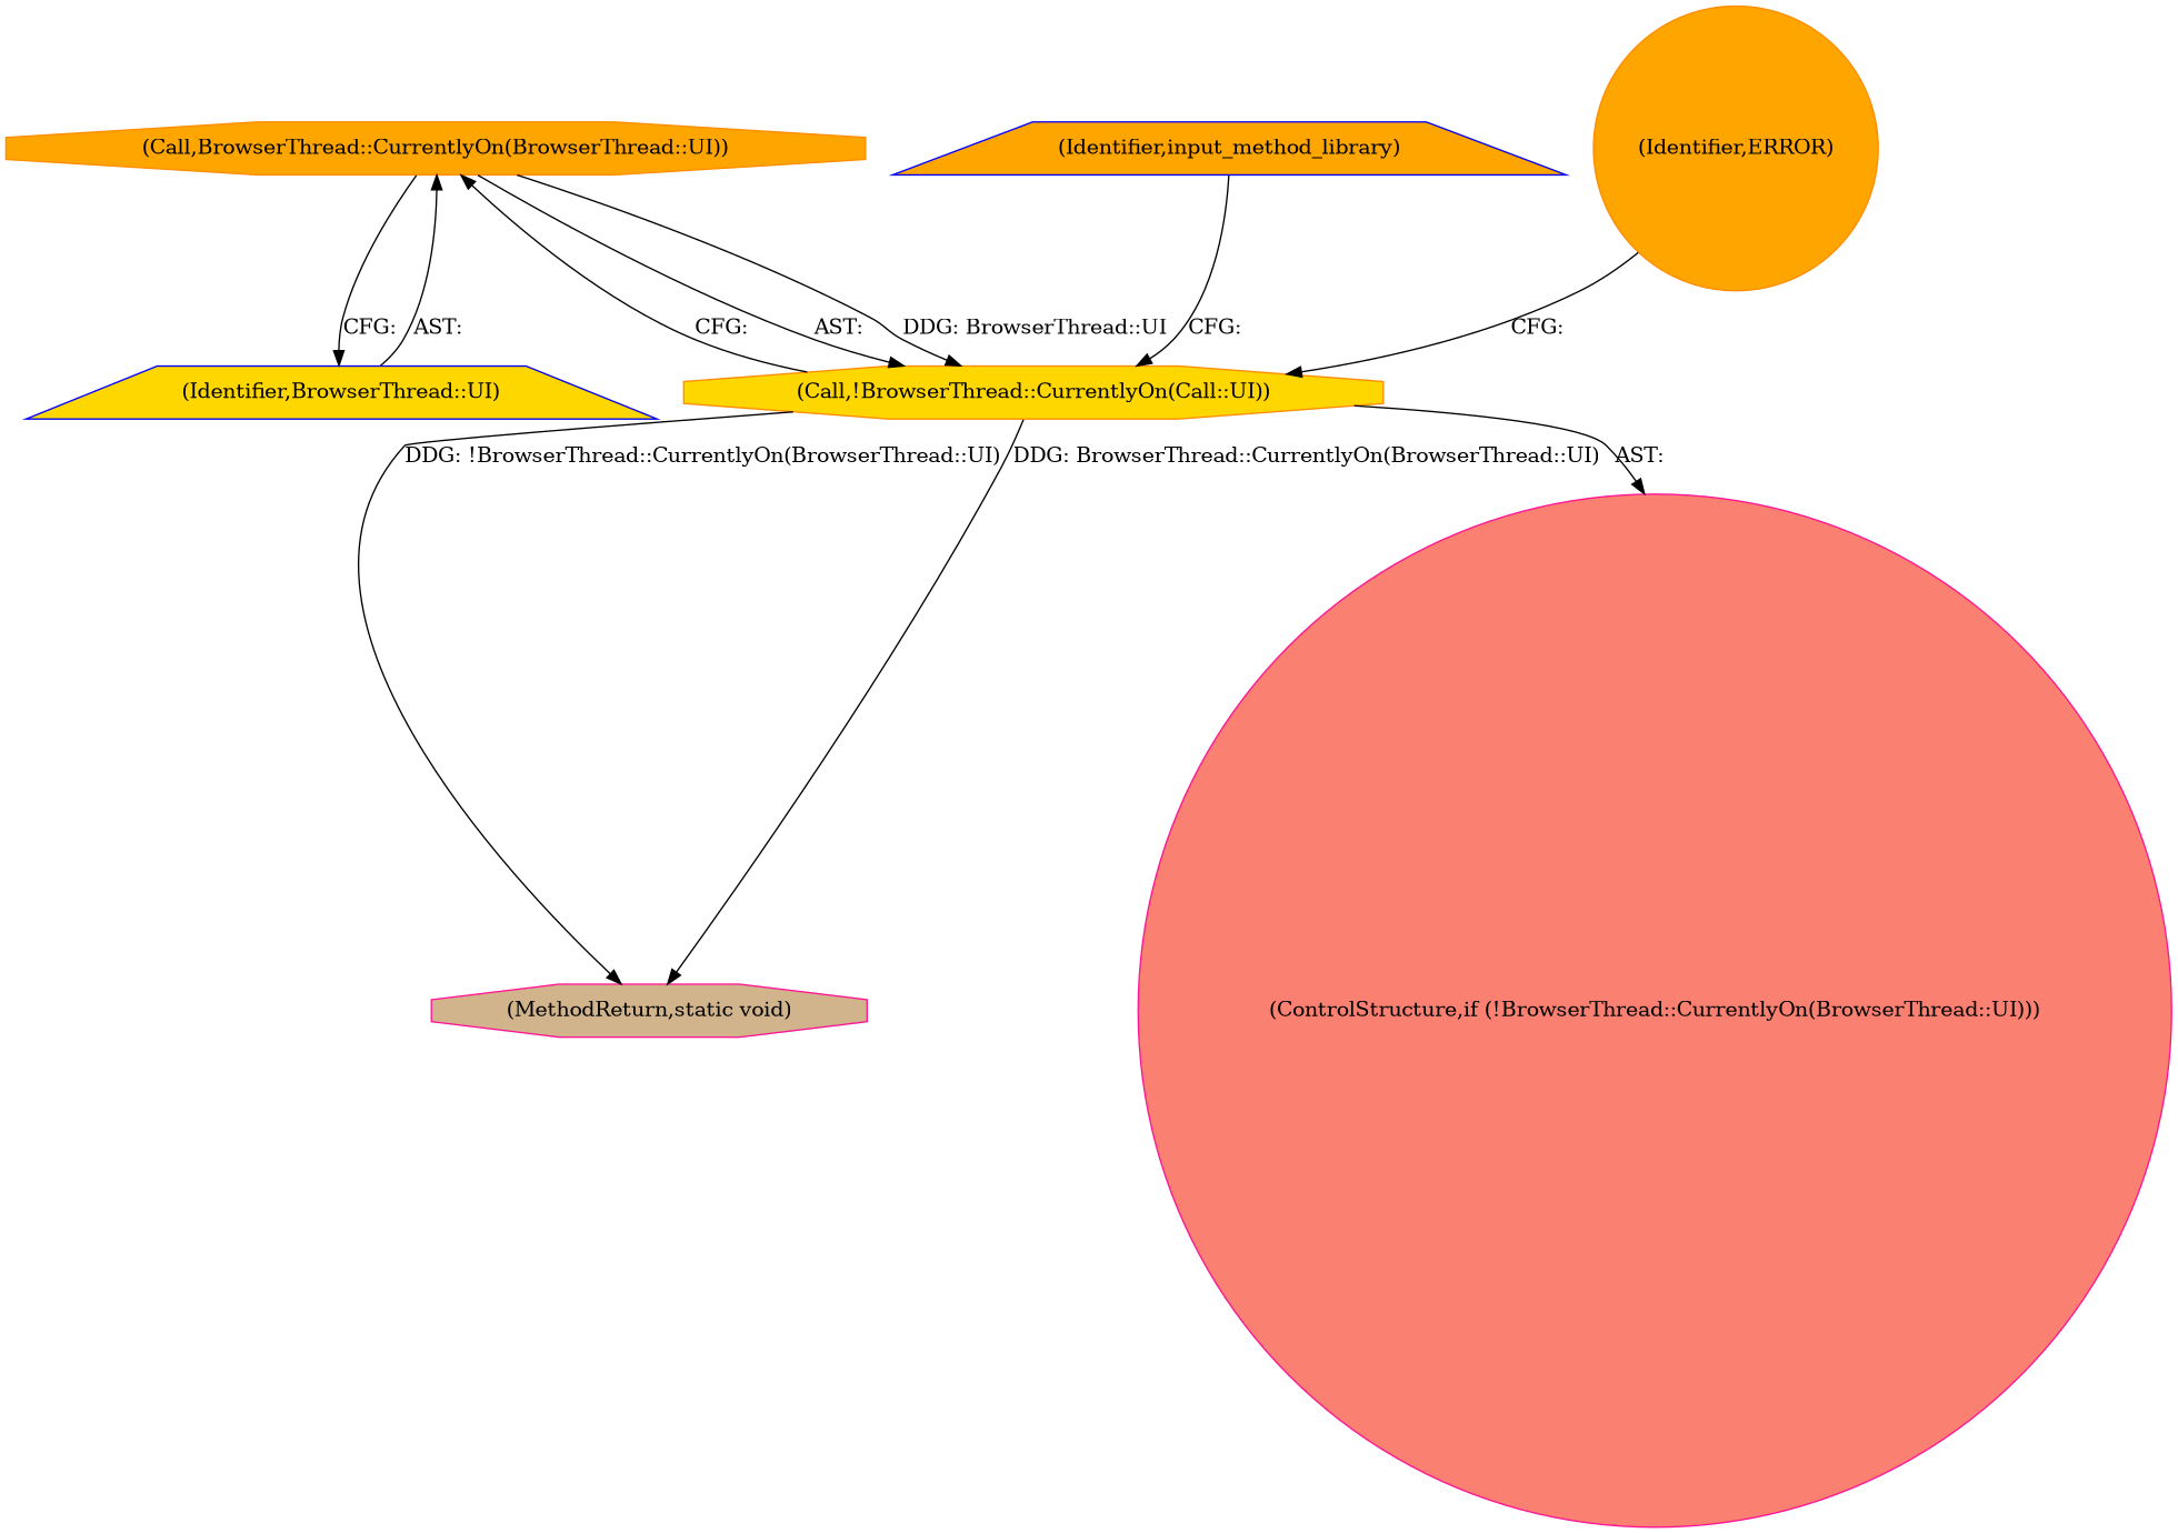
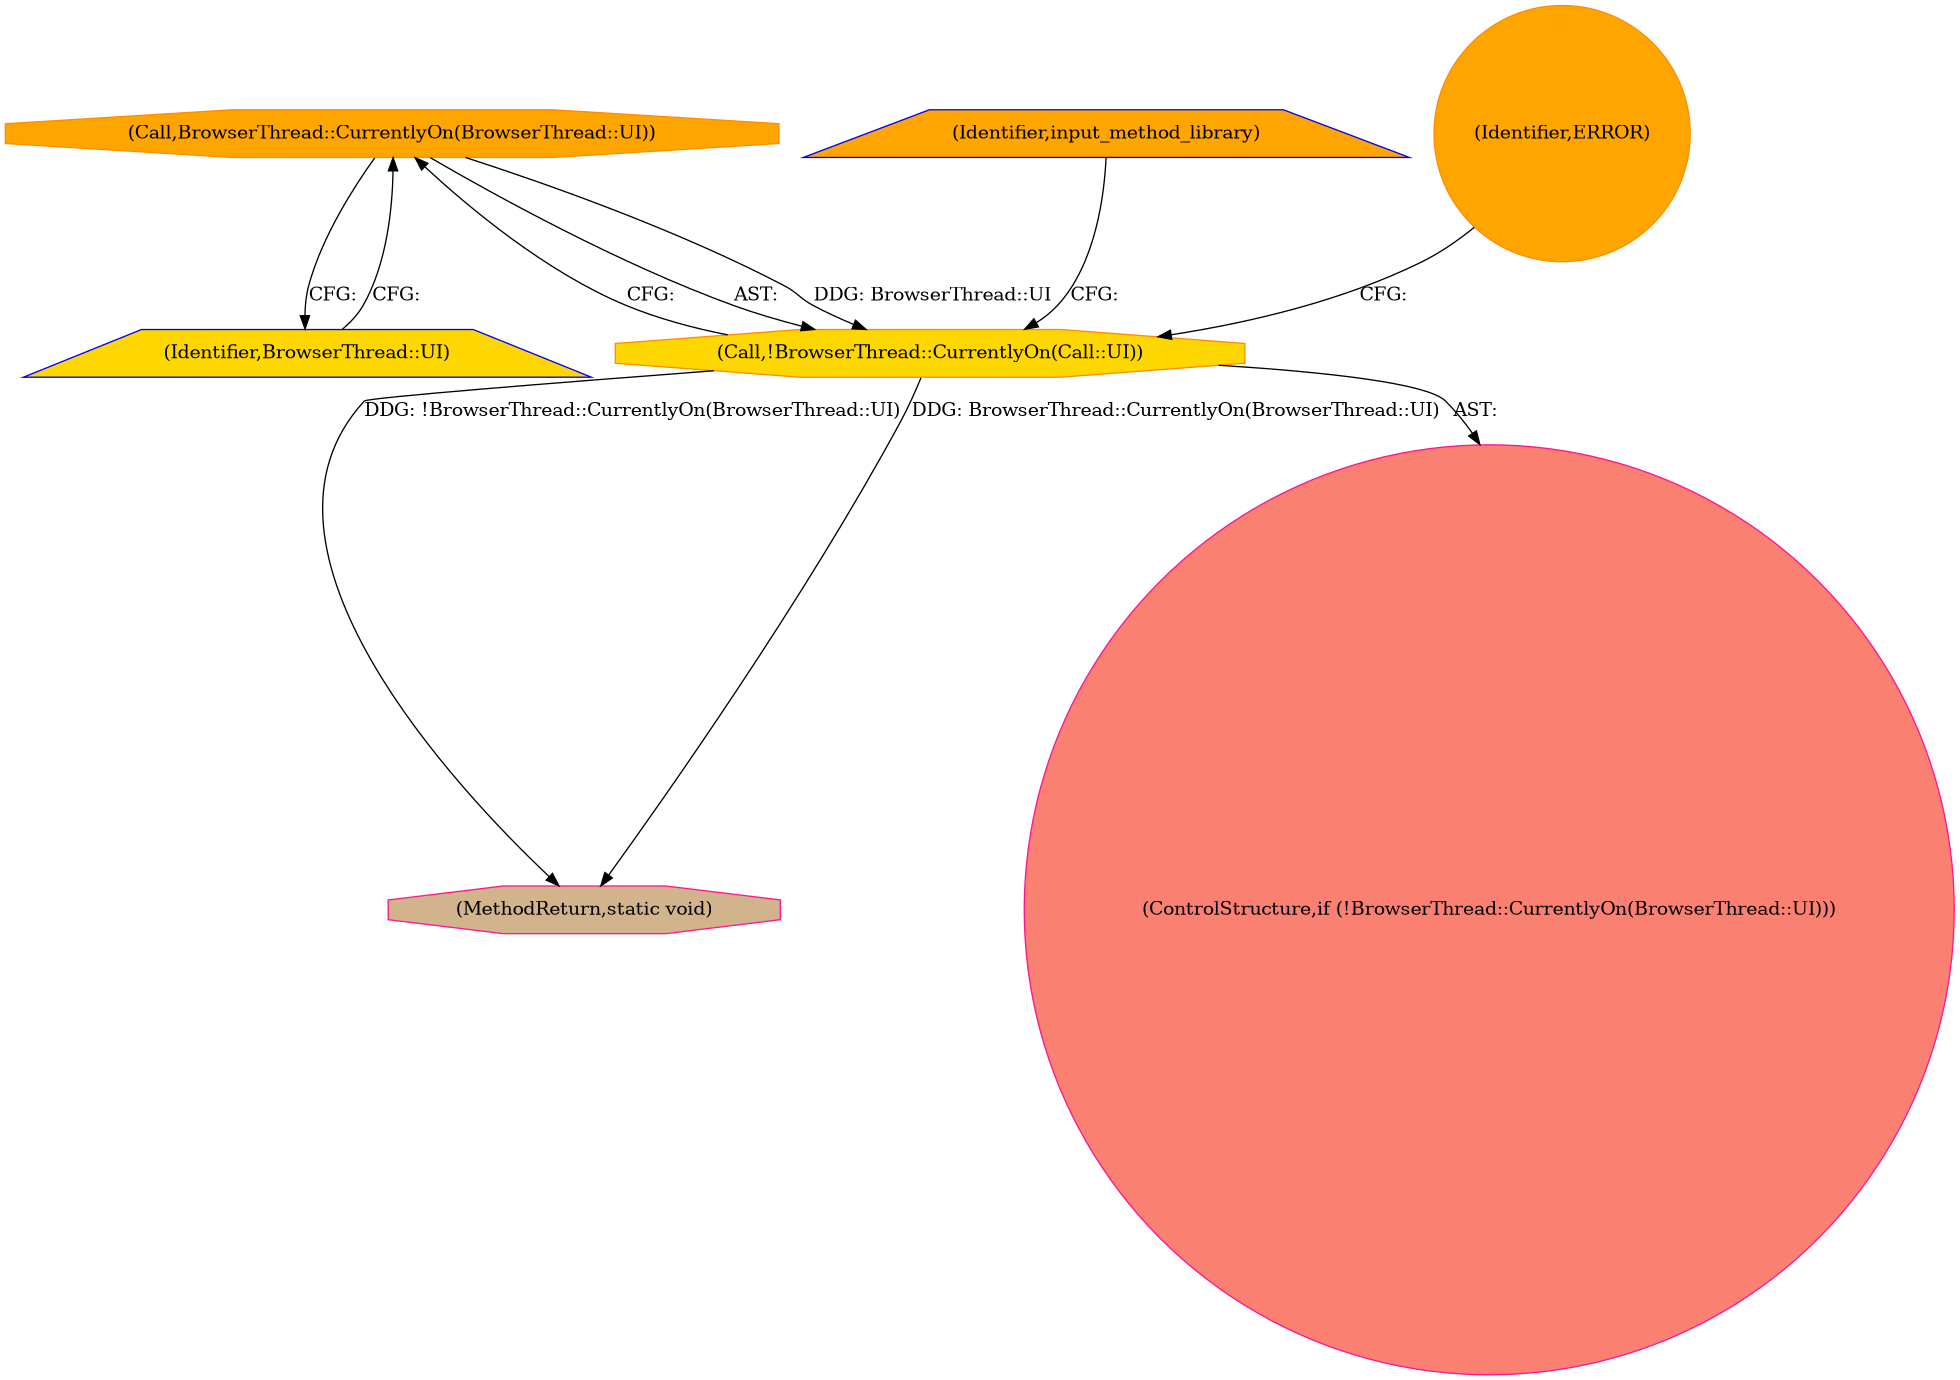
  digraph {
    node [color=darkorange fillcolor=orange shape=octagon style=filled]
    n1 [label="(Call,BrowserThread::CurrentlyOn(BrowserThread::UI))"]
    n2 [fillcolor=gold label="(Call,!BrowserThread::CurrentlyOn(Call::UI))"]
    n3 [color=blue fillcolor=gold label="(Identifier,BrowserThread::UI)" shape=trapezium]
    n4 [color=deeppink fillcolor=tan label="(MethodReturn,static void)"]
    n5 [color=deeppink fillcolor=salmon label="(ControlStructure,if (!BrowserThread::CurrentlyOn(BrowserThread::UI)))" shape=circle]
    n6 [color=blue label="(Identifier,input_method_library)" shape=trapezium]
    n7 [label="(Identifier,ERROR)" shape=circle]
    n1 -> n2 [label="AST: "]
    n1 -> n2 [label="DDG: BrowserThread::UI"]
    n1 -> n3 [label="CFG: "]
    n2 -> n1 [label="CFG: "]
    n2 -> n4 [label="DDG: !BrowserThread::CurrentlyOn(BrowserThread::UI)"]
    n2 -> n4 [label="DDG: BrowserThread::CurrentlyOn(BrowserThread::UI)"]
    n2 -> n5 [label="AST: "]
-   n3 -> n1 [label="AST: "]
+   n3 -> n1 [label="CFG: "]
    n6 -> n2 [label="CFG: "]
    n7 -> n2 [label="CFG: "]
  }
